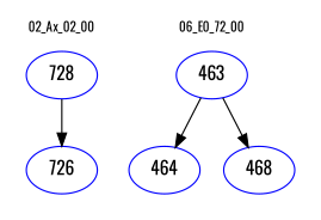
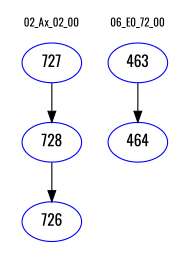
  digraph {
    fontname=Oswald
    node [color=blue fontname=Oswald]
    edge [color=black fontname=Oswald]
+   n1 [label=727]
    n2 [label=728]
    n3 [label=726]
    n4 [label=463]
    n5 [label=464]
-   n6 [label=468]
    subgraph cluster_1 {
      color=white
      fontsize=10
      label="02_Ax_02_00"
+     n1
      n2
      n3
    }
    subgraph cluster_2 {
      color=white
      fontsize=10
      label="06_E0_72_00"
      n4
      n5
-     n6
    }
+   n1 -> n2
    n2 -> n3
    n4 -> n5
-   n4 -> n6
  }
